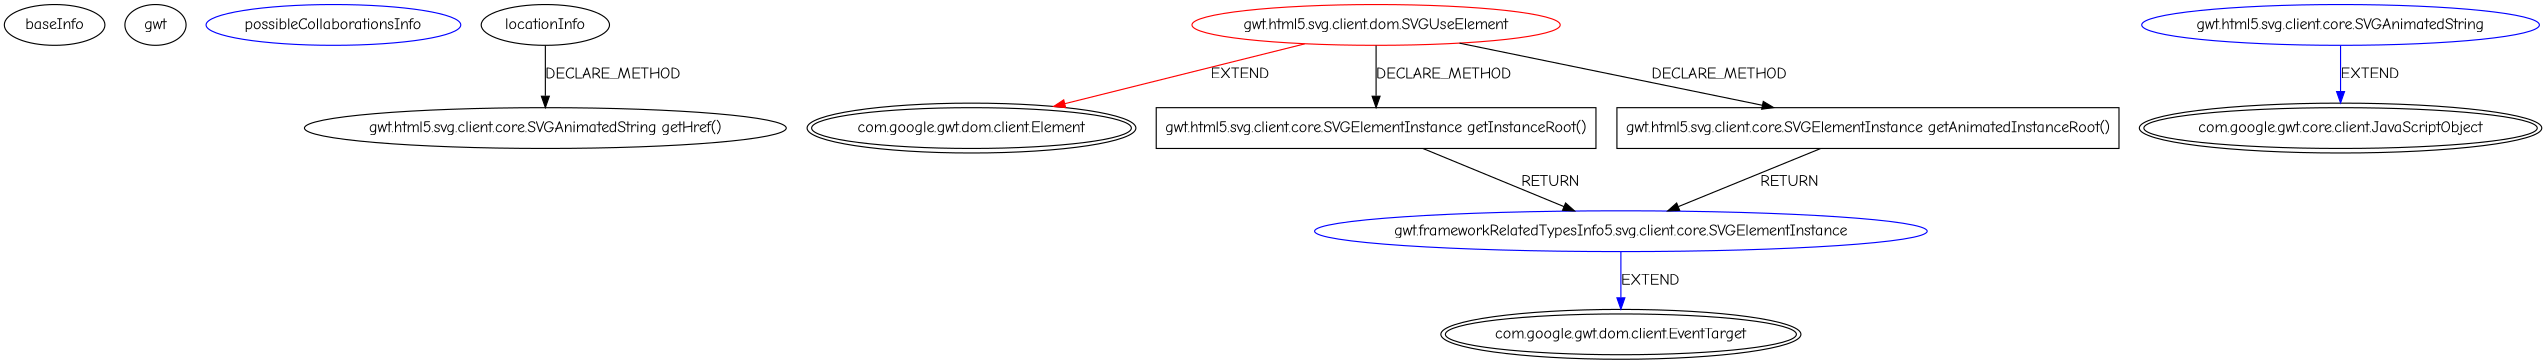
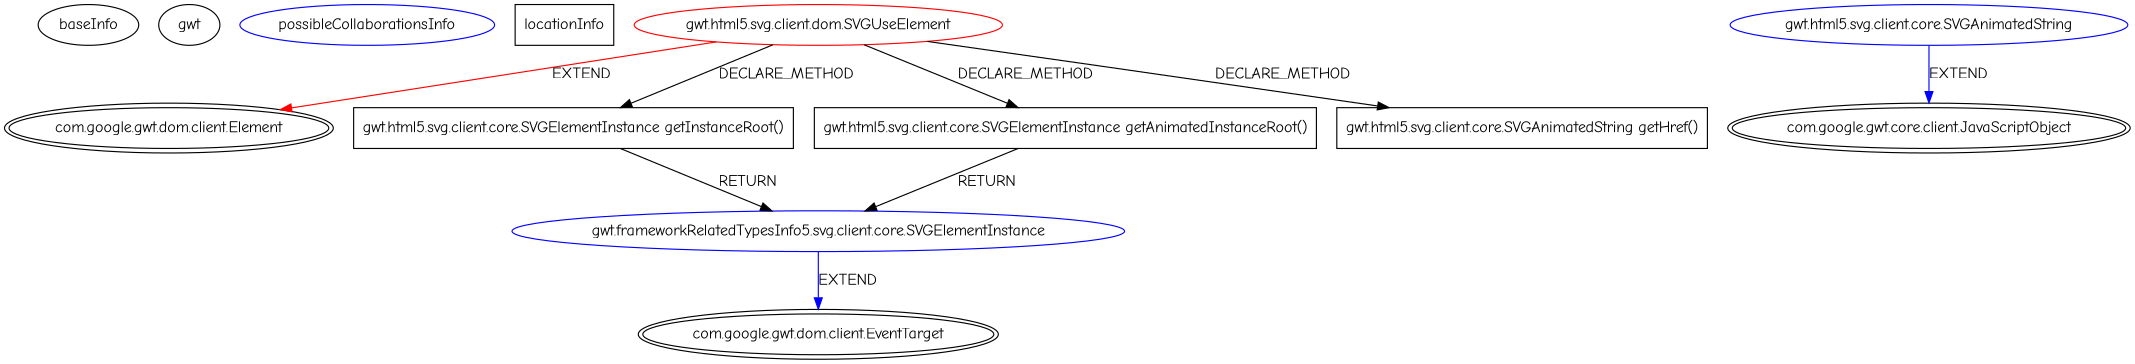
  digraph {
    fontname="Comic Neue"
    node [fontname="Comic Neue" isFrameworkType=false]
    edge [fontname="Comic Neue"]
    baseInfo [category=extension_graph graphId=3833 isAnonymous=false possibleRelation=true isFrameworkType=""]
    n2 [0="com.google.gwt.dom.client.Element" label=gwt isFrameworkType=""]
    possibleCollaborationsInfo [0="3833~CLIENT_METHOD_DECLARATION-RETURN_TYPE-CLIENT_METHOD_DECLARATION-RETURN_TYPE-~com.google.gwt.dom.client.Element ~com.google.gwt.dom.client.EventTarget ~false~false" 1="3833~CLIENT_METHOD_DECLARATION-RETURN_TYPE-~com.google.gwt.dom.client.Element ~com.google.gwt.core.client.JavaScriptObject ~false~false" color=blue isFrameworkType=""]
-   locationInfo [contextSignature=SVGUseElement filePath="/mguiral-GwtSvgLib/GwtSvgLib-master/src/gwt/html5/svg/client/dom/SVGUseElement.java" graphId=3833 projectName="mguiral-GwtSvgLib" isFrameworkType=""]
+   locationInfo [contextSignature=SVGUseElement filePath="/mguiral-GwtSvgLib/GwtSvgLib-master/src/gwt/html5/svg/client/dom/SVGUseElement.java" graphId=3833 projectName="mguiral-GwtSvgLib" shape=box isFrameworkType=""]
    n5 [color=red label="gwt.html5.svg.client.dom.SVGUseElement" vertexType=ROOT_CLIENT_CLASS_DECLARATION]
    n6 [isFrameworkType=true label="com.google.gwt.dom.client.Element" peripheries=2 vertexType=FRAMEWORK_CLASS_TYPE]
    n7 [label="gwt.html5.svg.client.core.SVGElementInstance getInstanceRoot()" shape=box vertexType=CLIENT_METHOD_DECLARATION]
    n8 [label="gwt.html5.svg.client.core.SVGElementInstance getAnimatedInstanceRoot()" shape=box vertexType=CLIENT_METHOD_DECLARATION]
-   n9 [label="gwt.html5.svg.client.core.SVGAnimatedString getHref()" shape=ellipse vertexType=CLIENT_METHOD_DECLARATION]
+   n9 [label="gwt.html5.svg.client.core.SVGAnimatedString getHref()" shape=box vertexType=CLIENT_METHOD_DECLARATION]
    n10 [color=blue label="gwt.frameworkRelatedTypesInfo5.svg.client.core.SVGElementInstance" vertexType=REFERENCE_CLIENT_CLASS_DECLARATION]
    n11 [isFrameworkType=true label="com.google.gwt.dom.client.EventTarget" peripheries=2 vertexType=FRAMEWORK_CLASS_TYPE]
    n12 [color=blue label="gwt.html5.svg.client.core.SVGAnimatedString" vertexType=REFERENCE_CLIENT_CLASS_DECLARATION]
    n13 [isFrameworkType=true label="com.google.gwt.core.client.JavaScriptObject" peripheries=2 vertexType=FRAMEWORK_CLASS_TYPE]
    n5 -> n6 [color=red label=EXTEND]
    n5 -> n7 [label=DECLARE_METHOD]
    n5 -> n8 [label=DECLARE_METHOD]
-   locationInfo -> n9 [label=DECLARE_METHOD]
+   n5 -> n9 [label=DECLARE_METHOD]
    n7 -> n10 [label=RETURN]
    n8 -> n10 [label=RETURN]
    n10 -> n11 [color=blue label=EXTEND]
    n12 -> n13 [color=blue label=EXTEND]
  }
